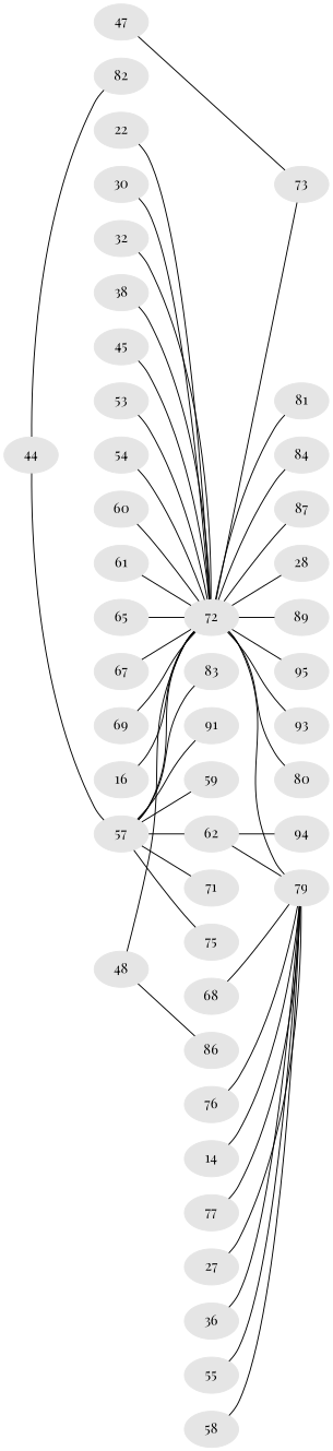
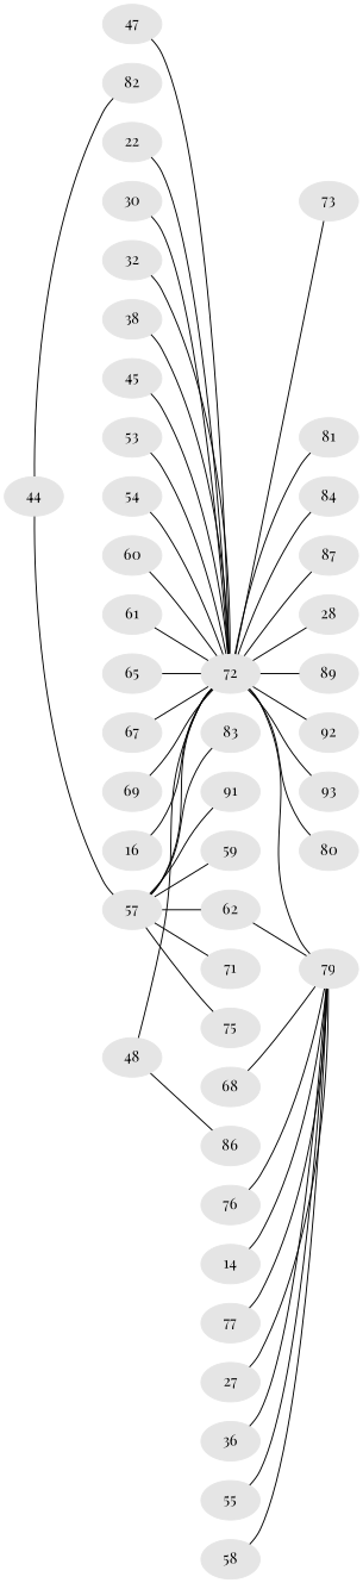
  graph {
    fontname="Playfair Display"
    rankdir=LR
    node [color=gray90 fontname="Playfair Display" style=filled]
    edge [fontname="Playfair Display"]
    79 [super="+42"]
    14
    72 [super="+9+46+56+64+70+11"]
    73
    80
    81 [super="+66+74+78"]
    84 [super="+34+49"]
    87
    n9 [label=28]
    89
-   92 [label=95]
+   92
    93
    16
    22
    27
    30
    32
    36
    38
    57 [super="+1"]
    59
    62 [super="+50+17"]
    71
    75
    83
    91
    44
    82
    45
    47
    48
    86
    53
    54
    55
-   94 [super="+39"]
    58
    60
    61
    65
    67
    68 [super="+40"]
    69 [super="+63"]
    76
    77
    14 -- 79
    72 -- 79 [weight=8]
    72 -- 73
    72 -- 80
    72 -- 81 [weight=2]
    72 -- 84 [weight=2]
    72 -- 87
    72 -- n9
    72 -- 89
    72 -- 92
    72 -- 93
    16 -- 72
    22 -- 72
    27 -- 79 [weight=2]
    30 -- 72
    32 -- 72
    36 -- 79
    38 -- 72
    57 -- 72 [weight=5]
    57 -- 59 [weight=2]
    57 -- 62 [weight=4]
    57 -- 71
    57 -- 75
    57 -- 83
    57 -- 91
    62 -- 79 [weight=3]
-   62 -- 94
    44 -- 57
    44 -- 82
    45 -- 72
-   47 -- 73
+   47 -- 72
    48 -- 72
    48 -- 86
    53 -- 72
    54 -- 72
    55 -- 79
    58 -- 79
    60 -- 72
    61 -- 72
    65 -- 72
    67 -- 72
    68 -- 79
    69 -- 72
    76 -- 79
    77 -- 79
  }
